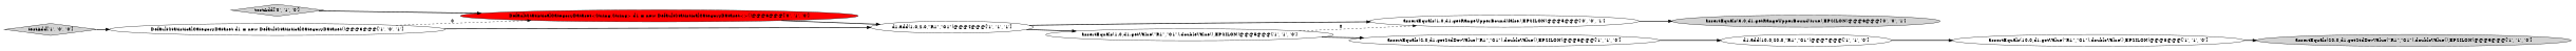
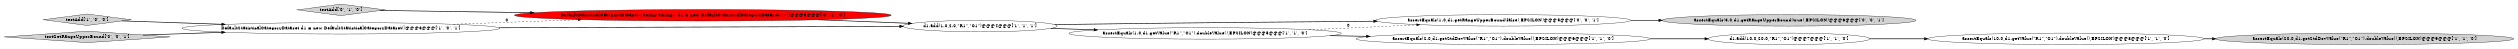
  digraph {
    rankdir=LR
    node [fillcolor=white shape=ellipse style=filled]
    edge [style=bold]
    n1 [label="assertEquals(10.0,d1.getValue(\"R1\",\"C1\").doubleValue(),EPSILON)@@@8@@@['1', '1', '0']"]
    n2 [fillcolor=lightgray label="assertEquals(20.0,d1.getStdDevValue(\"R1\",\"C1\").doubleValue(),EPSILON)@@@9@@@['1', '1', '0']"]
    n3 [fillcolor=lightgray label="testAdd['1', '0', '0']" shape=diamond]
    n4 [label="DefaultStatisticalCategoryDataset d1 = new DefaultStatisticalCategoryDataset()@@@3@@@['1', '0', '1']"]
    n5 [fillcolor=red label="DefaultStatisticalCategoryDataset<String,String> d1 = new DefaultStatisticalCategoryDataset<>()@@@3@@@['0', '1', '0']"]
    n6 [label="d1.add(1.0,2.0,\"R1\",\"C1\")@@@4@@@['1', '1', '1']"]
    n7 [label="assertEquals(2.0,d1.getStdDevValue(\"R1\",\"C1\").doubleValue(),EPSILON)@@@6@@@['1', '1', '0']"]
    n8 [label="d1.add(10.0,20.0,\"R1\",\"C1\")@@@7@@@['1', '1', '0']"]
    n9 [label="assertEquals(1.0,d1.getRangeUpperBound(false),EPSILON)@@@5@@@['0', '0', '1']"]
    n10 [fillcolor=lightgray label="assertEquals(3.0,d1.getRangeUpperBound(true),EPSILON)@@@6@@@['0', '0', '1']"]
    n11 [label="assertEquals(1.0,d1.getValue(\"R1\",\"C1\").doubleValue(),EPSILON)@@@5@@@['1', '1', '0']"]
    n12 [fillcolor=lightgray label="testAdd['0', '1', '0']" shape=diamond]
+   n13 [fillcolor=lightgray label="testGetRangeUpperBound['0', '0', '1']" shape=diamond]
    n1 -> n2
    n3 -> n4
    n4 -> n5 [label=0 style=dashed]
    n4 -> n6
    n5 -> n6
    n6 -> n9
    n6 -> n11
    n7 -> n8
    n8 -> n1
    n9 -> n10
    n11 -> n7
    n11 -> n9 [label=0 style=dashed]
    n12 -> n5
+   n13 -> n4
  }
